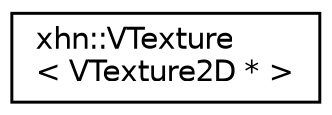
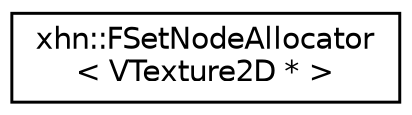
  digraph {
    rankdir=TB
-   n1 [color=black fillcolor=white fontname=Helvetica fontsize=10 height=0.2 label="xhn::VTexture\l\< VTexture2D * \>" shape=record style=filled width=0.4]
+   n1 [color=black fillcolor=white fontname=Helvetica fontsize=10 height=0.2 label="xhn::FSetNodeAllocator\l\< VTexture2D * \>" shape=record style=filled width=0.4]
  }
